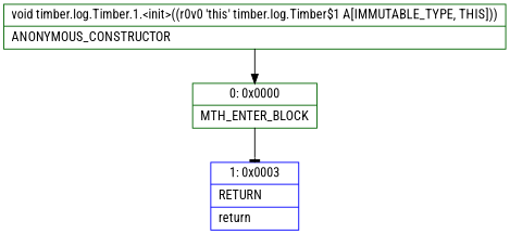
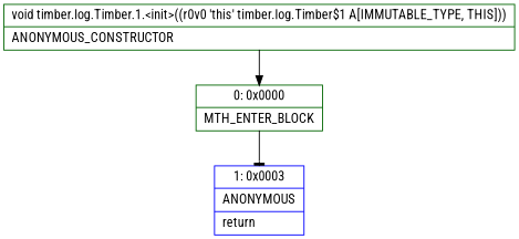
  digraph {
    fontname="Roboto Condensed"
    node [shape=record color=darkgreen fontname="Roboto Condensed"]
    edge [fontname="Roboto Condensed"]
    n1 [label="{0\:\ 0x0000|MTH_ENTER_BLOCK\l}"]
-   n2 [label="{1\:\ 0x0003|RETURN\l|return\l}" color=blue]
+   n2 [label="{1\:\ 0x0003|ANONYMOUS\l|return\l}" color=blue]
    n3 [label="{void timber.log.Timber.1.\<init\>((r0v0 'this' timber.log.Timber$1 A[IMMUTABLE_TYPE, THIS]))  | ANONYMOUS_CONSTRUCTOR\l}"]
    n1 -> n2 [arrowhead=tee]
    n3 -> n1 [arrowhead=normal]
  }
